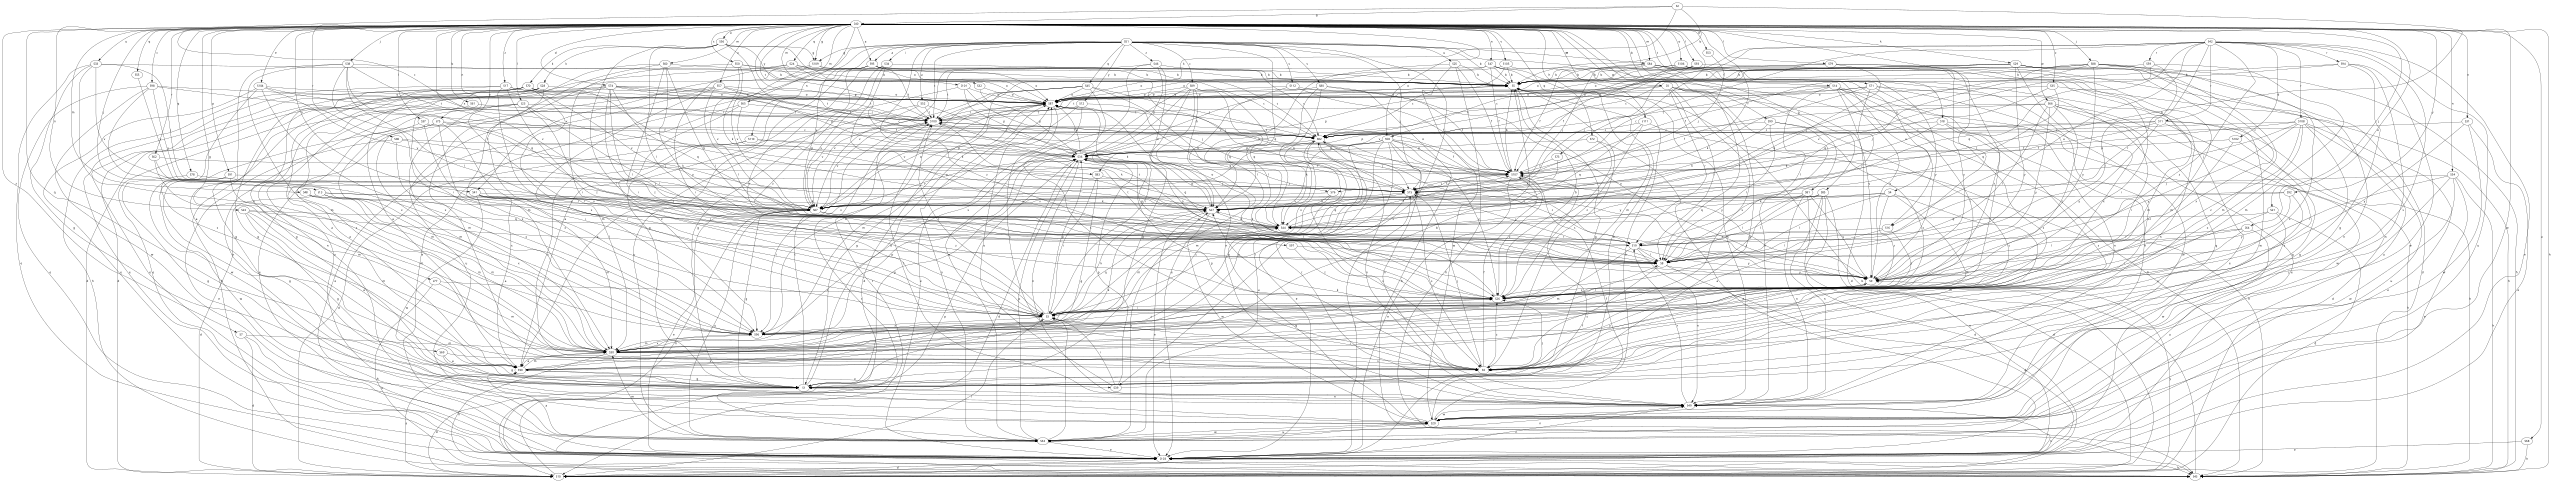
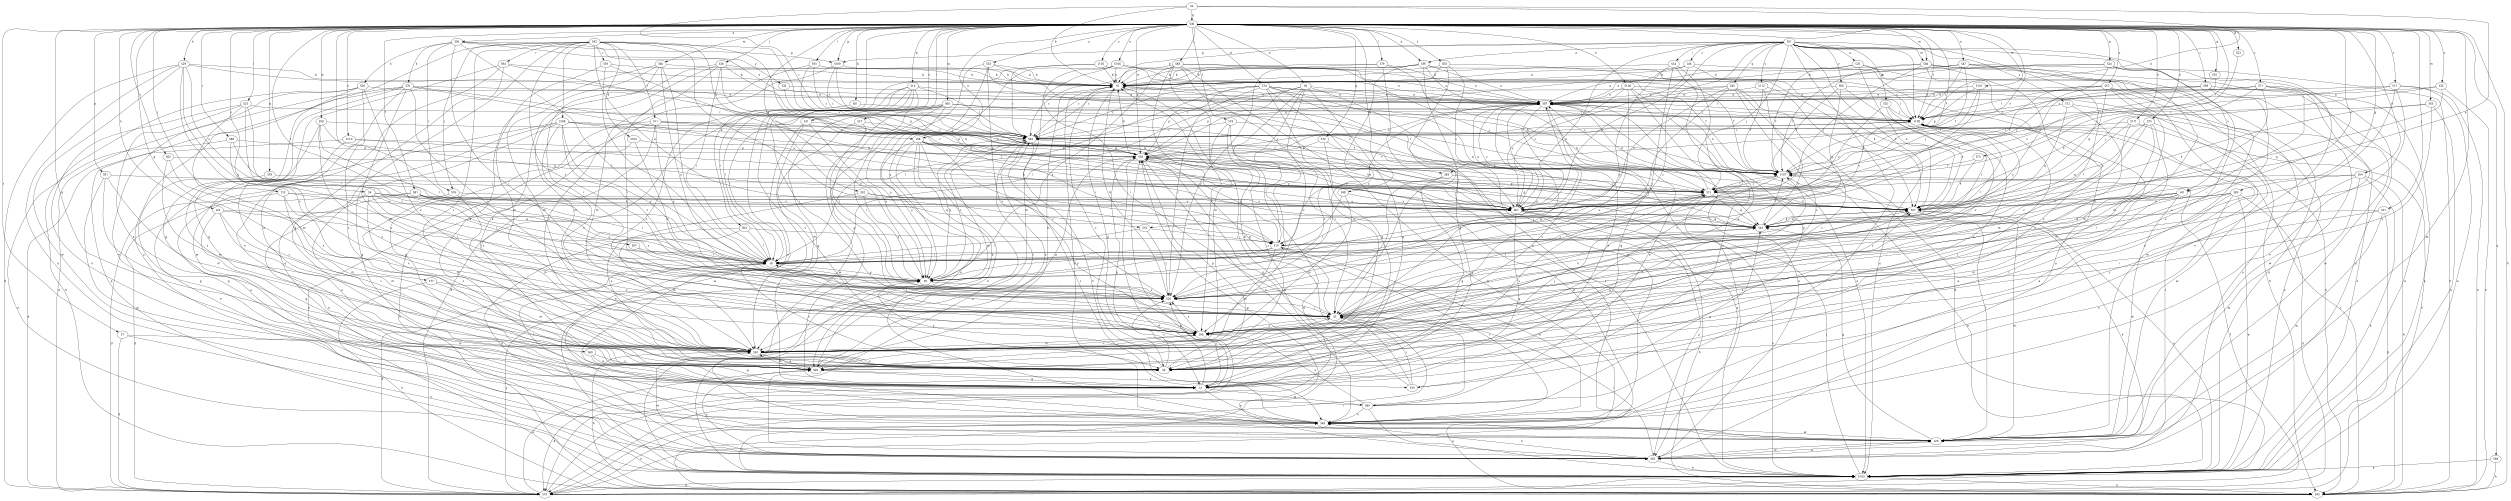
  strict digraph {
    fontname="Noto Sans"
    node [fontname="Noto Sans"]
    edge [fontname="Noto Sans"]
    S40
    S56
    S68
    S95
    S61
    S14
    S98
    S74
    S53
    S64
    S0
    S104
    S18
    S81
    S107
    S77
    S85
    S109
    S111
    S43
    S73
    S38
    S21
    S13
    S88
    S29
    S37
    S79
    S93
    S23
    S8
    S48
    S65
    S60
    S101
    S84
    S54
    S75
    S47
    S110
    S4
    S22
    S31
    S106
    S58
    S91
    S36
    S24
    S55
    S69
    S72
    S78
    S62
    S86
    S50
    S71
    S97
    S100
    S33
    S105
    S41
    S66
    S99
    S20
    S57
    S83
    S92
    S35
    S17
    S7
    S76
    S3
    S70
    S28
    S87
    S32
    S103
    S5
    S26
    S63
    S82
    S1
    S96
    S6
    S10
    S49
    S9
    S67
    S44
    S15
    S19
    S30
    S27
    S2
    S90
    S51
    S89
    S34
    S45
    S112
    S39
    S25
    S52
    S16
    S80
    S12
    S46
    S42
    S102
    S11
    S94
    S108
    S59
    S40 -> S56 [label=a]
    S40 -> S68 [label=a]
    S40 -> S95 [label=a]
    S40 -> S61 [label=b]
    S40 -> S14 [label=b]
    S40 -> S98 [label=c]
    S40 -> S74 [label=d]
    S40 -> S53 [label=d]
    S40 -> S64 [label=e]
    S40 -> S0 [label=e]
    S40 -> S104 [label=e]
    S40 -> S18 [label=f]
    S40 -> S81 [label=f]
    S40 -> S107 [label=f]
    S40 -> S77 [label=g]
    S40 -> S85 [label=g]
    S40 -> S109 [label=g]
    S40 -> S111 [label=h]
    S40 -> S43 [label=h]
    S40 -> S73 [label=i]
    S40 -> S38 [label=j]
    S40 -> S21 [label=j]
    S40 -> S13 [label=j]
    S40 -> S88 [label=j]
    S40 -> S29 [label=k]
    S40 -> S37 [label=l]
    S40 -> S79 [label=l]
    S40 -> S93 [label=l]
    S40 -> S23 [label=l]
    S40 -> S8 [label=l]
    S40 -> S48 [label=m]
    S40 -> S65 [label=m]
    S40 -> S60 [label=m]
    S40 -> S101 [label=m]
    S40 -> S84 [label=m]
    S40 -> S54 [label=n]
    S40 -> S75 [label=n]
    S40 -> S47 [label=n]
    S40 -> S110 [label=n]
    S40 -> S4 [label=n]
    S40 -> S22 [label=n]
    S40 -> S31 [label=n]
    S40 -> S106 [label=o]
    S40 -> S58 [label=o]
    S40 -> S91 [label=p]
    S40 -> S36 [label=p]
    S40 -> S24 [label=q]
    S40 -> S55 [label=q]
    S40 -> S69 [label=q]
    S40 -> S72 [label=q]
    S40 -> S78 [label=q]
    S40 -> S62 [label=r]
    S40 -> S86 [label=r]
    S40 -> S50 [label=s]
    S40 -> S71 [label=t]
    S40 -> S97 [label=t]
    S40 -> S100 [label=t]
    S40 -> S33 [label=u]
    S40 -> S105 [label=v]
    S40 -> S41 [label=v]
    S40 -> S66 [label=w]
    S40 -> S99 [label=w]
    S40 -> S20 [label=w]
    S40 -> S57 [label=x]
    S40 -> S83 [label=x]
    S40 -> S92 [label=y]
    S40 -> S35 [label=z]
    S40 -> S17 [label=z]
    S40 -> S7 [label=z]
    S56 -> S109 [label=g]
    S56 -> S8 [label=l]
    S56 -> S76 [label=c]
    S56 -> S3 [label=i]
    S56 -> S70 [label=k]
    S56 -> S28 [label=k]
    S56 -> S87 [label=o]
    S56 -> S32 [label=y]
    S68 -> S43 [label=h]
    S68 -> S103 [label=e]
    S95 -> S100 [label=t]
    S95 -> S87 [label=o]
    S95 -> S5 [label=b]
    S95 -> S26 [label=z]
    S95 -> S63 [label=u]
    S95 -> S82 [label=c]
    S95 -> S1 [label=g]
    S61 -> S100 [label=t]
    S61 -> S96 [label=x]
    S14 -> S8 [label=l]
    S14 -> S3 [label=i]
    S14 -> S87 [label=o]
    S14 -> S82 [label=c]
    S14 -> S6 [label=s]
    S14 -> S10 [label=d]
    S14 -> S49 [label=n]
    S14 -> S9 [label=y]
    S98 -> S107 [label=f]
    S98 -> S20 [label=w]
    S98 -> S87 [label=o]
    S98 -> S103 [label=e]
    S98 -> S96 [label=x]
    S98 -> S67 [label=v]
    S74 -> S8 [label=l]
    S74 -> S36 [label=p]
    S74 -> S100 [label=t]
    S74 -> S87 [label=o]
    S74 -> S103 [label=e]
    S74 -> S26 [label=z]
    S74 -> S82 [label=c]
    S74 -> S1 [label=g]
    S74 -> S10 [label=d]
    S74 -> S44 [label=q]
    S53 -> S15 [label=j]
    S64 -> S8 [label=l]
    S64 -> S63 [label=u]
    S64 -> S19 [label=r]
    S64 -> S30 [label=m]
    S0 -> S8 [label=l]
    S0 -> S36 [label=p]
    S0 -> S87 [label=o]
    S0 -> S1 [label=g]
    S0 -> S96 [label=x]
    S0 -> S49 [label=n]
    S0 -> S9 [label=y]
    S0 -> S19 [label=r]
    S104 -> S100 [label=t]
    S104 -> S87 [label=o]
    S104 -> S103 [label=e]
    S104 -> S96 [label=x]
    S104 -> S6 [label=s]
    S104 -> S67 [label=v]
    S18 -> S3 [label=i]
    S18 -> S82 [label=c]
    S18 -> S6 [label=s]
    S18 -> S10 [label=d]
    S18 -> S27 [label=k]
    S81 -> S8 [label=l]
    S81 -> S26 [label=z]
    S81 -> S10 [label=d]
    S81 -> S49 [label=n]
    S81 -> S9 [label=y]
    S81 -> S67 [label=v]
    S107 -> S87 [label=o]
    S107 -> S103 [label=e]
    S107 -> S5 [label=b]
    S107 -> S26 [label=z]
    S107 -> S15 [label=j]
    S77 -> S43 [label=h]
    S77 -> S26 [label=z]
    S77 -> S30 [label=m]
    S85 -> S8 [label=l]
    S85 -> S103 [label=e]
    S85 -> S10 [label=d]
    S85 -> S49 [label=n]
    S85 -> S67 [label=v]
    S85 -> S27 [label=k]
    S85 -> S90 [label=a]
    S109 -> S5 [label=b]
    S109 -> S82 [label=c]
    S109 -> S6 [label=s]
    S109 -> S67 [label=v]
    S111 -> S43 [label=h]
    S111 -> S26 [label=z]
    S111 -> S82 [label=c]
    S111 -> S44 [label=q]
    S43 -> S100 [label=t]
    S43 -> S5 [label=b]
    S73 -> S107 [label=f]
    S73 -> S27 [label=k]
    S38 -> S8 [label=l]
    S38 -> S3 [label=i]
    S38 -> S5 [label=b]
    S38 -> S67 [label=v]
    S38 -> S44 [label=q]
    S38 -> S30 [label=m]
    S38 -> S90 [label=a]
    S21 -> S20 [label=w]
    S21 -> S3 [label=i]
    S21 -> S10 [label=d]
    S21 -> S44 [label=q]
    S13 -> S96 [label=x]
    S13 -> S10 [label=d]
    S13 -> S67 [label=v]
    S13 -> S30 [label=m]
    S13 -> S27 [label=k]
    S88 -> S107 [label=f]
    S88 -> S43 [label=h]
    S88 -> S5 [label=b]
    S88 -> S82 [label=c]
    S88 -> S96 [label=x]
    S88 -> S6 [label=s]
    S88 -> S9 [label=y]
    S88 -> S15 [label=j]
    S88 -> S30 [label=m]
    S29 -> S100 [label=t]
    S29 -> S20 [label=w]
    S29 -> S5 [label=b]
    S29 -> S63 [label=u]
    S29 -> S96 [label=x]
    S29 -> S10 [label=d]
    S29 -> S9 [label=y]
    S29 -> S67 [label=v]
    S37 -> S3 [label=i]
    S37 -> S82 [label=c]
    S37 -> S30 [label=m]
    S79 -> S87 [label=o]
    S79 -> S5 [label=b]
    S79 -> S26 [label=z]
    S79 -> S49 [label=n]
    S79 -> S44 [label=q]
    S93 -> S5 [label=b]
    S93 -> S82 [label=c]
    S93 -> S15 [label=j]
    S93 -> S30 [label=m]
    S23 -> S8 [label=l]
    S23 -> S100 [label=t]
    S23 -> S26 [label=z]
    S23 -> S49 [label=n]
    S23 -> S30 [label=m]
    S23 -> S90 [label=a]
    S8 -> S100 [label=t]
    S8 -> S6 [label=s]
    S8 -> S10 [label=d]
    S8 -> S9 [label=y]
    S48 -> S67 [label=v]
    S48 -> S19 [label=r]
    S48 -> S30 [label=m]
    S65 -> S100 [label=t]
    S65 -> S103 [label=e]
    S65 -> S96 [label=x]
    S65 -> S27 [label=k]
    S60 -> S8 [label=l]
    S60 -> S3 [label=i]
    S60 -> S5 [label=b]
    S60 -> S9 [label=y]
    S60 -> S30 [label=m]
    S60 -> S90 [label=a]
    S101 -> S36 [label=p]
    S101 -> S87 [label=o]
    S101 -> S67 [label=v]
    S101 -> S15 [label=j]
    S84 -> S107 [label=f]
    S84 -> S103 [label=e]
    S84 -> S5 [label=b]
    S84 -> S6 [label=s]
    S84 -> S49 [label=n]
    S84 -> S9 [label=y]
    S84 -> S15 [label=j]
    S54 -> S43 [label=h]
    S54 -> S8 [label=l]
    S54 -> S20 [label=w]
    S54 -> S103 [label=e]
    S54 -> S6 [label=s]
    S54 -> S15 [label=j]
    S75 -> S20 [label=w]
    S75 -> S3 [label=i]
    S75 -> S82 [label=c]
    S75 -> S96 [label=x]
    S75 -> S30 [label=m]
    S75 -> S27 [label=k]
    S47 -> S107 [label=f]
    S47 -> S43 [label=h]
    S47 -> S100 [label=t]
    S47 -> S87 [label=o]
    S47 -> S5 [label=b]
    S47 -> S49 [label=n]
    S47 -> S30 [label=m]
    S110 -> S36 [label=p]
    S110 -> S6 [label=s]
    S110 -> S10 [label=d]
    S110 -> S27 [label=k]
    S4 -> S8 [label=l]
    S4 -> S26 [label=z]
    S4 -> S6 [label=s]
    S4 -> S67 [label=v]
    S4 -> S44 [label=q]
    S4 -> S30 [label=m]
    S22 -> S8 [label=l]
    S22 -> S1 [label=g]
    S22 -> S44 [label=q]
    S22 -> S30 [label=m]
    S22 -> S90 [label=a]
    S31 -> S20 [label=w]
    S31 -> S103 [label=e]
    S31 -> S82 [label=c]
    S31 -> S9 [label=y]
    S106 -> S107 [label=f]
    S106 -> S3 [label=i]
    S106 -> S87 [label=o]
    S106 -> S5 [label=b]
    S106 -> S9 [label=y]
    S106 -> S30 [label=m]
    S58 -> S107 [label=f]
    S58 -> S36 [label=p]
    S58 -> S103 [label=e]
    S58 -> S26 [label=z]
    S58 -> S63 [label=u]
    S58 -> S49 [label=n]
    S58 -> S9 [label=y]
    S58 -> S19 [label=r]
    S58 -> S27 [label=k]
    S58 -> S90 [label=a]
    S91 -> S20 [label=w]
    S91 -> S1 [label=g]
    S91 -> S15 [label=j]
    S91 -> S30 [label=m]
    S36 -> S107 [label=f]
    S36 -> S87 [label=o]
    S36 -> S5 [label=b]
    S36 -> S10 [label=d]
    S36 -> S49 [label=n]
    S36 -> S67 [label=v]
    S36 -> S44 [label=q]
    S24 -> S3 [label=i]
    S24 -> S87 [label=o]
    S24 -> S5 [label=b]
    S24 -> S63 [label=u]
    S24 -> S15 [label=j]
    S55 -> S67 [label=v]
    S69 -> S1 [label=g]
    S69 -> S6 [label=s]
    S69 -> S90 [label=a]
    S72 -> S36 [label=p]
    S72 -> S103 [label=e]
    S72 -> S26 [label=z]
    S78 -> S1 [label=g]
    S78 -> S15 [label=j]
    S62 -> S107 [label=f]
    S62 -> S96 [label=x]
    S62 -> S30 [label=m]
    S86 -> S36 [label=p]
    S86 -> S103 [label=e]
    S86 -> S96 [label=x]
    S86 -> S15 [label=j]
    S50 -> S3 [label=i]
    S50 -> S5 [label=b]
    S50 -> S82 [label=c]
    S50 -> S67 [label=v]
    S50 -> S27 [label=k]
    S71 -> S100 [label=t]
    S71 -> S20 [label=w]
    S71 -> S87 [label=o]
    S71 -> S103 [label=e]
    S71 -> S49 [label=n]
    S71 -> S19 [label=r]
    S71 -> S27 [label=k]
    S97 -> S8 [label=l]
    S97 -> S26 [label=z]
    S100 -> S82 [label=c]
    S100 -> S67 [label=v]
    S33 -> S103 [label=e]
    S33 -> S5 [label=b]
    S33 -> S1 [label=g]
    S33 -> S96 [label=x]
    S33 -> S67 [label=v]
    S33 -> S15 [label=j]
    S105 -> S8 [label=l]
    S105 -> S87 [label=o]
    S105 -> S5 [label=b]
    S105 -> S82 [label=c]
    S41 -> S20 [label=w]
    S41 -> S3 [label=i]
    S41 -> S26 [label=z]
    S41 -> S30 [label=m]
    S41 -> S27 [label=k]
    S41 -> S90 [label=a]
    S66 -> S107 [label=f]
    S66 -> S8 [label=l]
    S66 -> S100 [label=t]
    S66 -> S20 [label=w]
    S66 -> S3 [label=i]
    S66 -> S26 [label=z]
    S66 -> S1 [label=g]
    S66 -> S9 [label=y]
    S99 -> S8 [label=l]
    S99 -> S82 [label=c]
    S99 -> S96 [label=x]
    S99 -> S6 [label=s]
    S99 -> S27 [label=k]
    S20 -> S107 [label=f]
    S20 -> S5 [label=b]
    S20 -> S63 [label=u]
    S20 -> S44 [label=q]
    S57 -> S107 [label=f]
    S57 -> S8 [label=l]
    S57 -> S100 [label=t]
    S57 -> S87 [label=o]
    S57 -> S103 [label=e]
    S57 -> S63 [label=u]
    S57 -> S30 [label=m]
    S83 -> S3 [label=i]
    S83 -> S1 [label=g]
    S83 -> S15 [label=j]
    S92 -> S6 [label=s]
    S92 -> S9 [label=y]
    S92 -> S67 [label=v]
    S92 -> S19 [label=r]
    S35 -> S43 [label=h]
    S35 -> S87 [label=o]
    S35 -> S44 [label=q]
    S35 -> S15 [label=j]
    S17 -> S107 [label=f]
    S17 -> S43 [label=h]
    S17 -> S3 [label=i]
    S17 -> S87 [label=o]
    S17 -> S103 [label=e]
    S17 -> S26 [label=z]
    S7 -> S63 [label=u]
    S7 -> S10 [label=d]
    S7 -> S30 [label=m]
    S76 -> S6 [label=s]
    S76 -> S67 [label=v]
    S76 -> S30 [label=m]
    S3 -> S8 [label=l]
    S3 -> S36 [label=p]
    S3 -> S100 [label=t]
    S3 -> S96 [label=x]
    S3 -> S44 [label=q]
    S3 -> S27 [label=k]
    S70 -> S3 [label=i]
    S70 -> S87 [label=o]
    S70 -> S103 [label=e]
    S70 -> S1 [label=g]
    S70 -> S10 [label=d]
    S70 -> S67 [label=v]
+   S70 -> S30 [label=m]
    S70 -> S27 [label=k]
    S70 -> S90 [label=a]
    S28 -> S43 [label=h]
    S28 -> S87 [label=o]
    S28 -> S1 [label=g]
    S28 -> S96 [label=x]
    S28 -> S6 [label=s]
    S28 -> S49 [label=n]
    S87 -> S100 [label=t]
    S87 -> S1 [label=g]
    S87 -> S6 [label=s]
    S87 -> S67 [label=v]
    S32 -> S36 [label=p]
    S32 -> S87 [label=o]
    S103 -> S43 [label=h]
    S103 -> S10 [label=d]
    S103 -> S49 [label=n]
    S103 -> S15 [label=j]
    S5 -> S87 [label=o]
    S5 -> S1 [label=g]
    S5 -> S6 [label=s]
    S26 -> S3 [label=i]
    S26 -> S87 [label=o]
    S26 -> S5 [label=b]
    S63 -> S36 [label=p]
    S63 -> S100 [label=t]
    S63 -> S20 [label=w]
    S63 -> S3 [label=i]
    S63 -> S87 [label=o]
    S63 -> S103 [label=e]
    S63 -> S49 [label=n]
    S63 -> S30 [label=m]
    S63 -> S27 [label=k]
    S63 -> S90 [label=a]
    S82 -> S36 [label=p]
    S82 -> S100 [label=t]
    S82 -> S49 [label=n]
    S82 -> S9 [label=y]
    S82 -> S15 [label=j]
    S82 -> S30 [label=m]
    S82 -> S90 [label=a]
    S1 -> S36 [label=p]
    S1 -> S100 [label=t]
    S1 -> S87 [label=o]
    S1 -> S26 [label=z]
    S1 -> S10 [label=d]
    S1 -> S49 [label=n]
    S96 -> S87 [label=o]
    S96 -> S26 [label=z]
    S96 -> S30 [label=m]
    S6 -> S107 [label=f]
    S6 -> S36 [label=p]
    S6 -> S3 [label=i]
    S6 -> S26 [label=z]
    S6 -> S9 [label=y]
    S6 -> S15 [label=j]
    S6 -> S27 [label=k]
    S10 -> S107 [label=f]
    S10 -> S36 [label=p]
    S10 -> S3 [label=i]
    S10 -> S49 [label=n]
    S10 -> S9 [label=y]
    S10 -> S90 [label=a]
    S49 -> S100 [label=t]
    S49 -> S20 [label=w]
    S49 -> S82 [label=c]
    S49 -> S19 [label=r]
    S9 -> S26 [label=z]
    S9 -> S82 [label=c]
    S67 -> S43 [label=h]
    S67 -> S8 [label=l]
    S67 -> S87 [label=o]
    S67 -> S103 [label=e]
    S67 -> S63 [label=u]
    S67 -> S1 [label=g]
    S67 -> S44 [label=q]
    S44 -> S107 [label=f]
    S44 -> S100 [label=t]
    S44 -> S19 [label=r]
    S44 -> S27 [label=k]
    S15 -> S107 [label=f]
    S15 -> S3 [label=i]
    S15 -> S87 [label=o]
    S15 -> S6 [label=s]
    S15 -> S44 [label=q]
    S15 -> S27 [label=k]
    S19 -> S8 [label=l]
    S19 -> S36 [label=p]
    S19 -> S87 [label=o]
    S19 -> S49 [label=n]
    S19 -> S9 [label=y]
    S19 -> S15 [label=j]
    S19 -> S30 [label=m]
    S30 -> S43 [label=h]
    S30 -> S36 [label=p]
    S30 -> S96 [label=x]
    S30 -> S6 [label=s]
    S30 -> S90 [label=a]
    S27 -> S36 [label=p]
    S27 -> S20 [label=w]
    S27 -> S103 [label=e]
    S27 -> S44 [label=q]
    S2 -> S40 [label=g]
    S2 -> S100 [label=k]
    S2 -> S5 [label=b]
    S2 -> S82 [label=c]
    S2 -> S27 [label=k]
    S90 -> S5 [label=b]
    S90 -> S82 [label=c]
    S90 -> S1 [label=g]
    S90 -> S30 [label=m]
    S90 -> S27 [label=k]
    S90 -> S39 [label=a]
    S51 -> S95 [label=a]
    S51 -> S109 [label=g]
    S51 -> S84 [label=m]
    S51 -> S100 [label=t]
    S51 -> S41 [label=v]
    S51 -> S103 [label=e]
    S51 -> S5 [label=b]
    S51 -> S26 [label=z]
    S51 -> S67 [label=v]
    S51 -> S44 [label=q]
    S51 -> S15 [label=j]
    S51 -> S89 [label=c]
    S51 -> S34 [label=i]
    S51 -> S45 [label=q]
    S51 -> S112 [label=s]
    S51 -> S39 [label=s]
    S51 -> S25 [label=u]
    S51 -> S52 [label=u]
    S51 -> S16 [label=u]
    S51 -> S80 [label=v]
    S51 -> S12 [label=y]
    S51 -> S46 [label=z]
    S89 -> S8 [label=l]
    S89 -> S3 [label=i]
    S89 -> S87 [label=o]
    S89 -> S103 [label=e]
-   S89 -> S1 [label=g]
+   S1 -> S89 [label=g]
    S89 -> S96 [label=x]
    S89 -> S49 [label=n]
    S89 -> S44 [label=q]
    S34 -> S5 [label=b]
    S34 -> S26 [label=z]
    S34 -> S1 [label=g]
    S34 -> S9 [label=y]
    S34 -> S90 [label=a]
    S45 -> S8 [label=l]
    S45 -> S87 [label=o]
    S45 -> S82 [label=c]
    S45 -> S96 [label=x]
    S45 -> S6 [label=s]
    S45 -> S10 [label=d]
    S45 -> S67 [label=v]
    S112 -> S107 [label=f]
    S112 -> S87 [label=o]
    S112 -> S9 [label=y]
    S112 -> S27 [label=k]
    S39 -> S36 [label=p]
    S39 -> S3 [label=i]
    S39 -> S87 [label=o]
    S39 -> S5 [label=b]
    S25 -> S107 [label=f]
    S25 -> S43 [label=h]
    S25 -> S20 [label=w]
    S25 -> S5 [label=b]
    S25 -> S27 [label=k]
    S52 -> S100 [label=t]
    S52 -> S67 [label=v]
    S52 -> S27 [label=k]
    S52 -> S90 [label=a]
    S16 -> S8 [label=l]
    S16 -> S26 [label=z]
    S16 -> S19 [label=r]
    S80 -> S107 [label=f]
    S80 -> S43 [label=h]
    S80 -> S87 [label=o]
    S80 -> S96 [label=x]
    S80 -> S44 [label=q]
    S12 -> S100 [label=t]
    S12 -> S103 [label=e]
    S12 -> S44 [label=q]
    S12 -> S30 [label=m]
    S46 -> S36 [label=p]
    S46 -> S5 [label=b]
    S46 -> S63 [label=u]
    S46 -> S67 [label=v]
    S46 -> S27 [label=k]
    S42 -> S58 [label=o]
    S42 -> S83 [label=x]
    S42 -> S76 [label=c]
    S42 -> S103 [label=e]
    S42 -> S26 [label=z]
    S42 -> S63 [label=u]
    S42 -> S6 [label=s]
    S42 -> S44 [label=q]
    S42 -> S19 [label=r]
    S42 -> S16 [label=u]
    S42 -> S102 [label=d]
    S42 -> S11 [label=r]
    S42 -> S94 [label=r]
    S42 -> S108 [label=r]
    S42 -> S59 [label=r]
    S102 -> S43 [label=h]
    S102 -> S36 [label=p]
    S102 -> S26 [label=z]
    S11 -> S107 [label=f]
    S11 -> S43 [label=h]
    S11 -> S36 [label=p]
    S11 -> S82 [label=c]
    S11 -> S1 [label=g]
    S11 -> S6 [label=s]
    S11 -> S9 [label=y]
    S94 -> S20 [label=w]
    S94 -> S5 [label=b]
    S94 -> S1 [label=g]
    S94 -> S49 [label=n]
    S94 -> S67 [label=v]
    S108 -> S107 [label=f]
    S108 -> S103 [label=e]
    S108 -> S26 [label=z]
    S108 -> S63 [label=u]
    S108 -> S82 [label=c]
    S108 -> S1 [label=g]
    S108 -> S96 [label=x]
    S108 -> S9 [label=y]
    S108 -> S15 [label=j]
    S59 -> S8 [label=l]
    S59 -> S5 [label=b]
    S59 -> S44 [label=q]
    S59 -> S30 [label=m]
  }
